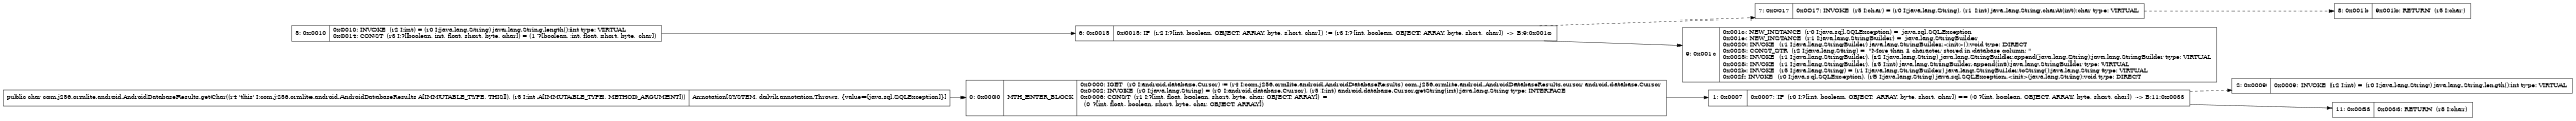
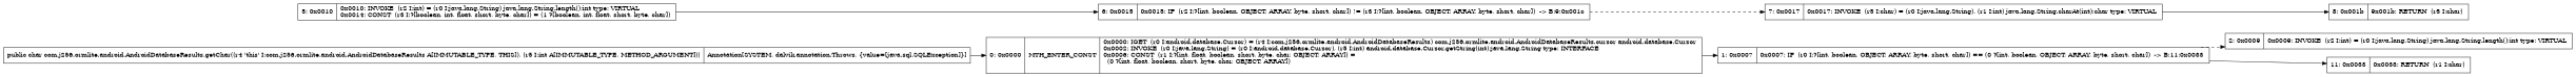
  digraph {
    rankdir=LR
    node [shape=record]
-   n1 [label="{0\:\ 0x0000|MTH_ENTER_BLOCK\l|0x0000: IGET  (r0 I:android.database.Cursor) = (r4 I:com.j256.ormlite.android.AndroidDatabaseResults) com.j256.ormlite.android.AndroidDatabaseResults.cursor android.database.Cursor \l0x0002: INVOKE  (r0 I:java.lang.String) = (r0 I:android.database.Cursor), (r5 I:int) android.database.Cursor.getString(int):java.lang.String type: INTERFACE \l0x0006: CONST  (r1 I:?[int, float, boolean, short, byte, char, OBJECT, ARRAY]) = \l  (0 ?[int, float, boolean, short, byte, char, OBJECT, ARRAY])\l \l}"]
+   n1 [label="{0\:\ 0x0000|MTH_ENTER_CONST\l|0x0000: IGET  (r0 I:android.database.Cursor) = (r4 I:com.j256.ormlite.android.AndroidDatabaseResults) com.j256.ormlite.android.AndroidDatabaseResults.cursor android.database.Cursor \l0x0002: INVOKE  (r0 I:java.lang.String) = (r0 I:android.database.Cursor), (r5 I:int) android.database.Cursor.getString(int):java.lang.String type: INTERFACE \l0x0006: CONST  (r1 I:?[int, float, boolean, short, byte, char, OBJECT, ARRAY]) = \l  (0 ?[int, float, boolean, short, byte, char, OBJECT, ARRAY])\l \l}"]
    n2 [label="{1\:\ 0x0007|0x0007: IF  (r0 I:?[int, boolean, OBJECT, ARRAY, byte, short, char]) == (0 ?[int, boolean, OBJECT, ARRAY, byte, short, char])  \-\> B:11:0x0033 \l}"]
    n3 [label="{2\:\ 0x0009|0x0009: INVOKE  (r2 I:int) = (r0 I:java.lang.String) java.lang.String.length():int type: VIRTUAL \l}"]
-   n4 [label="{11\:\ 0x0033|0x0033: RETURN  (r8 I:char) \l}"]
+   n4 [label="{11\:\ 0x0033|0x0033: RETURN  (r1 I:char) \l}"]
    n5 [label="{5\:\ 0x0010|0x0010: INVOKE  (r2 I:int) = (r0 I:java.lang.String) java.lang.String.length():int type: VIRTUAL \l0x0014: CONST  (r3 I:?[boolean, int, float, short, byte, char]) = (1 ?[boolean, int, float, short, byte, char]) \l}"]
    n6 [label="{6\:\ 0x0015|0x0015: IF  (r2 I:?[int, boolean, OBJECT, ARRAY, byte, short, char]) != (r3 I:?[int, boolean, OBJECT, ARRAY, byte, short, char])  \-\> B:9:0x001c \l}"]
    n7 [label="{7\:\ 0x0017|0x0017: INVOKE  (r5 I:char) = (r0 I:java.lang.String), (r1 I:int) java.lang.String.charAt(int):char type: VIRTUAL \l}"]
-   n8 [label="{9\:\ 0x001c|0x001c: NEW_INSTANCE  (r0 I:java.sql.SQLException) =  java.sql.SQLException \l0x001e: NEW_INSTANCE  (r1 I:java.lang.StringBuilder) =  java.lang.StringBuilder \l0x0020: INVOKE  (r1 I:java.lang.StringBuilder) java.lang.StringBuilder.\<init\>():void type: DIRECT \l0x0023: CONST_STR  (r2 I:java.lang.String) =  \"More than 1 character stored in database column: \" \l0x0025: INVOKE  (r1 I:java.lang.StringBuilder), (r2 I:java.lang.String) java.lang.StringBuilder.append(java.lang.String):java.lang.StringBuilder type: VIRTUAL \l0x0028: INVOKE  (r1 I:java.lang.StringBuilder), (r5 I:int) java.lang.StringBuilder.append(int):java.lang.StringBuilder type: VIRTUAL \l0x002b: INVOKE  (r5 I:java.lang.String) = (r1 I:java.lang.StringBuilder) java.lang.StringBuilder.toString():java.lang.String type: VIRTUAL \l0x002f: INVOKE  (r0 I:java.sql.SQLException), (r5 I:java.lang.String) java.sql.SQLException.\<init\>(java.lang.String):void type: DIRECT \l}"]
    n9 [label="{8\:\ 0x001b|9x001b: RETURN  (r5 I:char) \l}"]
    n10 [label="{public char com.j256.ormlite.android.AndroidDatabaseResults.getChar((r4 'this' I:com.j256.ormlite.android.AndroidDatabaseResults A[IMMUTABLE_TYPE, THIS]), (r5 I:int A[IMMUTABLE_TYPE, METHOD_ARGUMENT]))  | Annotation[SYSTEM, dalvik.annotation.Throws, \{value=[java.sql.SQLException]\}]\l}"]
    n1 -> n2
    n2 -> n3 [style=dashed]
    n2 -> n4
    n5 -> n6
    n6 -> n7 [style=dashed]
-   n6 -> n8
-   n7 -> n9 [style=dashed]
+   n7 -> n9
    n10 -> n1
  }
